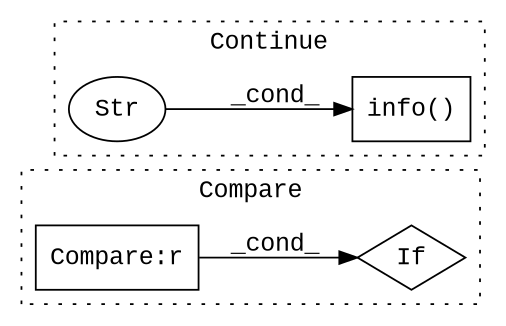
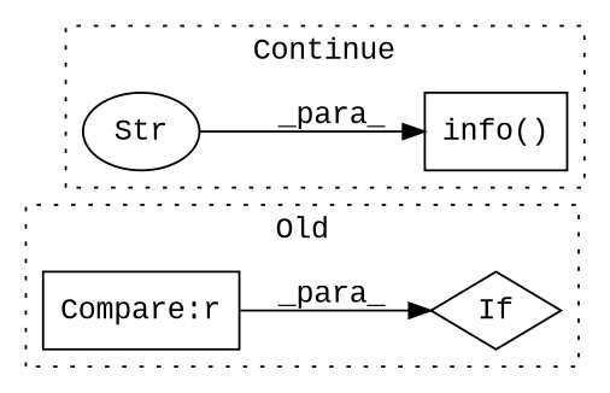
  digraph {
    fontname="Liberation Mono"
    rankdir=LR
    node [fontname="Liberation Mono" shape=box]
    edge [fontname="Liberation Mono"]
    n1 [a=96 l=3 label=If s=5698 shape=diamond]
    n2 [a=40 l=31 label="Compare:r" s=5701]
    n3 [a=75 l="13,1" label="info()" s="5419,5458"]
    n4 [a=66 l=26 label=Str s=5432 shape=ellipse]
    subgraph cluster_1 {
-     label=Compare
+     label=Old
      style=dotted
      n1
      n2
    }
    subgraph cluster_2 {
      label=Continue
      style=dotted
      n3
      n4
    }
-   n2 -> n1 [label=_cond_]
-   n4 -> n3 [label=_cond_]
+   n2 -> n1 [label=_para_]
+   n4 -> n3 [label=_para_]
  }
